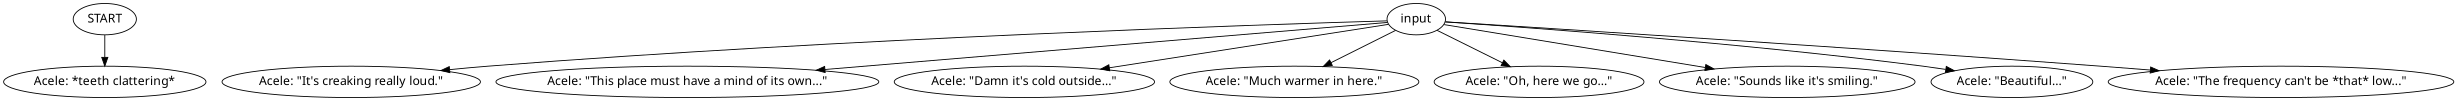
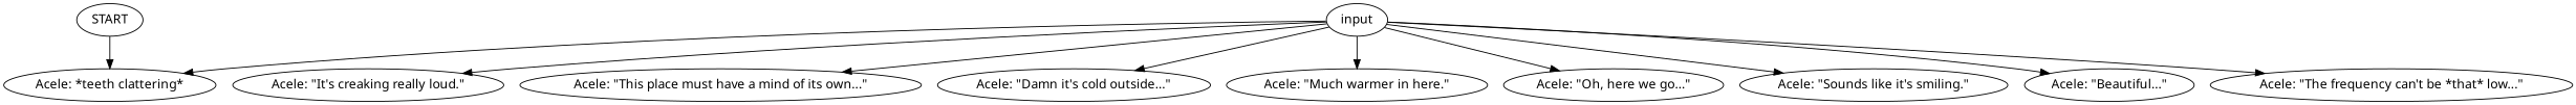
  digraph {
    fontname="Noto Sans"
    node [fontname="Noto Sans"]
    edge [fontname="Noto Sans"]
    n1 [label=START]
    n2 [label="Acele: *teeth clattering*"]
    n3 [label=input]
    n4 [label="Acele: \"It's creaking really loud.\""]
    n5 [label="Acele: \"This place must have a mind of its own...\""]
    n6 [label="Acele: \"Damn it's cold outside...\""]
    n7 [label="Acele: \"Much warmer in here.\""]
    n8 [label="Acele: \"Oh, here we go...\""]
    n9 [label="Acele: \"Sounds like it's smiling.\""]
    n10 [label="Acele: \"Beautiful...\""]
    n11 [label="Acele: \"The frequency can't be *that* low...\""]
    n1 -> n2
+   n3 -> n2
    n3 -> n4
    n3 -> n5
    n3 -> n6
    n3 -> n7
    n3 -> n8
    n3 -> n9
    n3 -> n10
    n3 -> n11
  }
